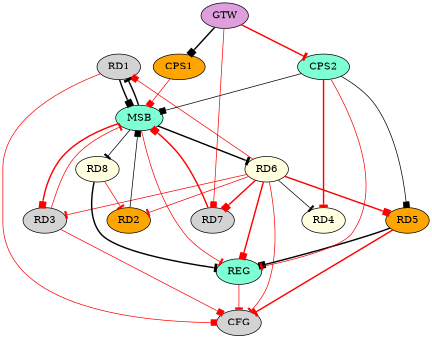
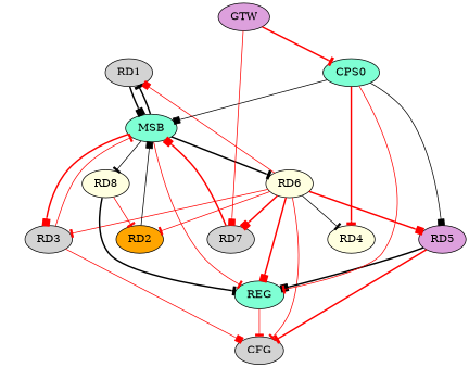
  strict digraph {
    node [fillcolor=lightgrey style=filled]
    edge [arrowhead=box color=red style=solid]
    n1 [label=RD1]
    n2 [fillcolor=aquamarine label=MSB]
    n3 [label=CFG]
    n4 [label=RD3]
    n5 [fillcolor=aquamarine label=REG]
    n6 [fillcolor=lightyellow label=RD6]
    n7 [fillcolor=lightyellow label=RD8]
    n8 [fillcolor=orange label=RD2]
    n9 [fillcolor=lightyellow label=RD4]
-   n10 [fillcolor=orange label=RD5]
+   n10 [fillcolor=plum label=RD5]
    n11 [label=RD7]
-   n12 [fillcolor=orange label=CPS1]
-   n13 [fillcolor=aquamarine label=CPS2]
+   n13 [fillcolor=aquamarine label=CPS0]
    n14 [fillcolor=plum label=GTW]
    n1 -> n2 [color=black style=bold]
-   n1 -> n3
    n2 -> n1 [arrowhead=tee color=black style=bold]
    n2 -> n4 [style=bold]
    n2 -> n5 [arrowhead=tee]
    n2 -> n6 [arrowhead=tee color=black style=bold]
    n2 -> n7 [arrowhead=tee color=black]
    n4 -> n2 [arrowhead=tee]
    n4 -> n3
    n5 -> n3 [arrowhead=tee]
    n6 -> n1
    n6 -> n3 [arrowhead=tee]
    n6 -> n4 [arrowhead=tee]
    n6 -> n5 [style=bold]
    n6 -> n8 [arrowhead=tee]
    n6 -> n9 [arrowhead=tee color=black]
    n6 -> n10 [style=bold]
    n6 -> n11 [style=bold]
    n7 -> n5 [arrowhead=tee color=black style=bold]
    n7 -> n8 [arrowhead=tee]
    n8 -> n2 [color=black]
    n10 -> n3 [arrowhead=tee style=bold]
    n10 -> n5 [color=black style=bold]
    n11 -> n2 [style=bold]
-   n12 -> n2
    n13 -> n2 [color=black]
    n13 -> n5 [arrowhead=tee]
    n13 -> n9 [arrowhead=tee style=bold]
    n13 -> n10 [color=black]
    n14 -> n11
-   n14 -> n12 [color=black style=bold]
    n14 -> n13 [arrowhead=tee style=bold]
  }
